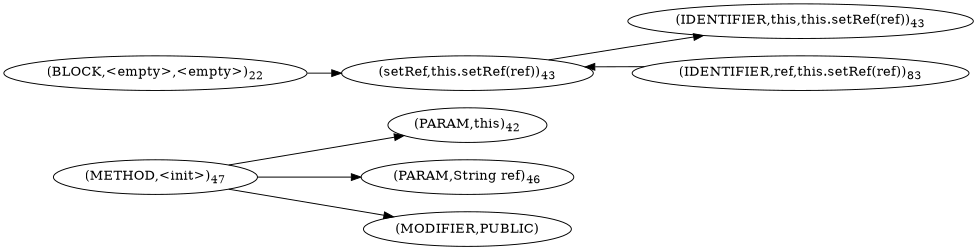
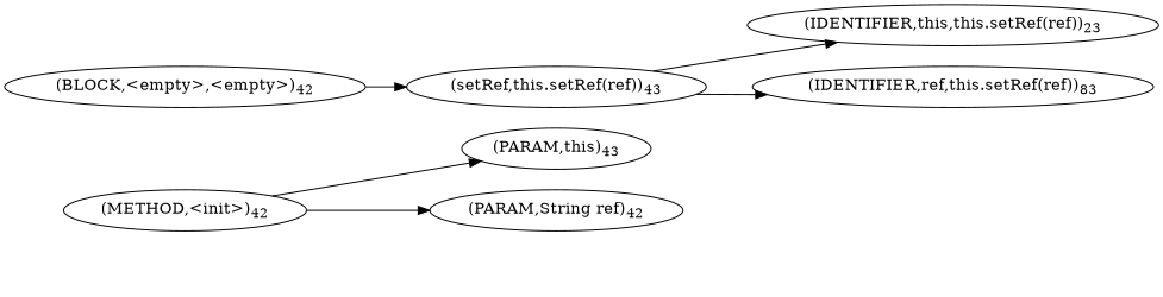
  digraph {
    rankdir=LR
-   n1 [label=<(METHOD,&lt;init&gt;)<SUB>47</SUB>>]
-   n2 [label=<(PARAM,this)<SUB>42</SUB>>]
-   n3 [label=<(PARAM,String ref)<SUB>46</SUB>>]
-   n4 [label=<(MODIFIER,PUBLIC)>]
-   n5 [label=<(BLOCK,&lt;empty&gt;,&lt;empty&gt;)<SUB>22</SUB>>]
+   n1 [label=<(METHOD,&lt;init&gt;)<SUB>42</SUB>>]
+   n2 [label=<(PARAM,this)<SUB>43</SUB>>]
+   n3 [label=<(PARAM,String ref)<SUB>42</SUB>>]
+   n5 [label=<(BLOCK,&lt;empty&gt;,&lt;empty&gt;)<SUB>42</SUB>>]
    n6 [label=<(setRef,this.setRef(ref))<SUB>43</SUB>>]
-   n7 [label=<(IDENTIFIER,this,this.setRef(ref))<SUB>43</SUB>>]
+   n7 [label=<(IDENTIFIER,this,this.setRef(ref))<SUB>23</SUB>>]
    n8 [label=<(IDENTIFIER,ref,this.setRef(ref))<SUB>83</SUB>>]
    n1 -> n2
    n1 -> n3
-   n1 -> n4
    n5 -> n6
    n6 -> n7
-   n8 -> n6
+   n6 -> n8
  }
